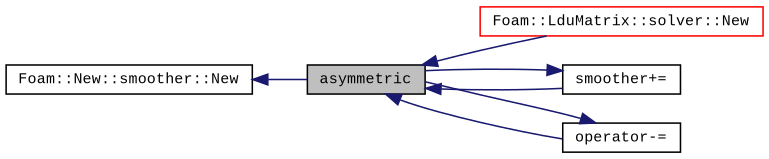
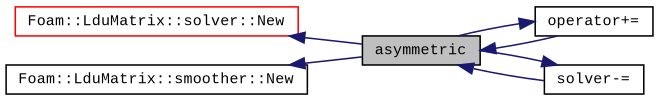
  digraph {
    fontname="Liberation Mono"
    rankdir=LR
    node [color=black fontname="Liberation Mono" fontsize=10 shape=record]
    edge [color=midnightblue dir=back fontname="Liberation Mono" fontsize=10 labelfontname=Helvetica labelfontsize=10 style=solid]
    n1 [fillcolor=grey75 fontcolor=black height=0.2 label=asymmetric style=filled width=0.4]
    n2 [color=red height=0.2 label="Foam::LduMatrix::solver::New" width=0.4]
-   n3 [height=0.2 label="smoother+=" width=0.4]
-   n4 [height=0.2 label="operator-=" width=0.4]
-   n5 [height=0.2 label="Foam::New::smoother::New" width=0.4]
-   n1 -> n2
+   n3 [height=0.2 label="operator+=" width=0.4]
+   n4 [height=0.2 label="solver-=" width=0.4]
+   n5 [height=0.2 label="Foam::LduMatrix::smoother::New" width=0.4]
+   n2 -> n1
    n1 -> n3
    n1 -> n4
    n3 -> n1
    n4 -> n1
    n5 -> n1
  }
